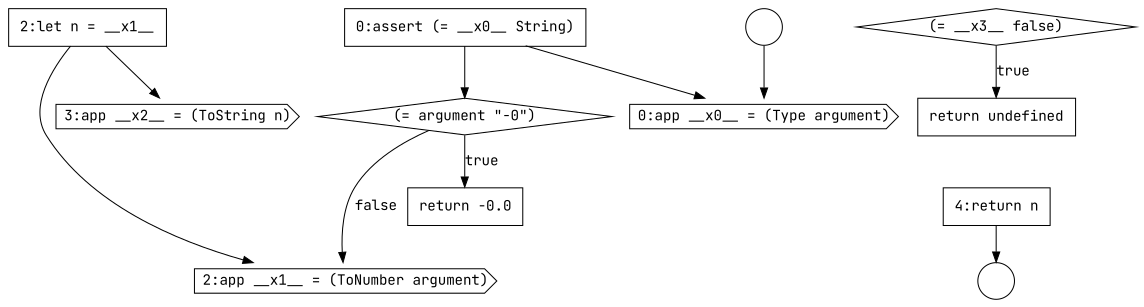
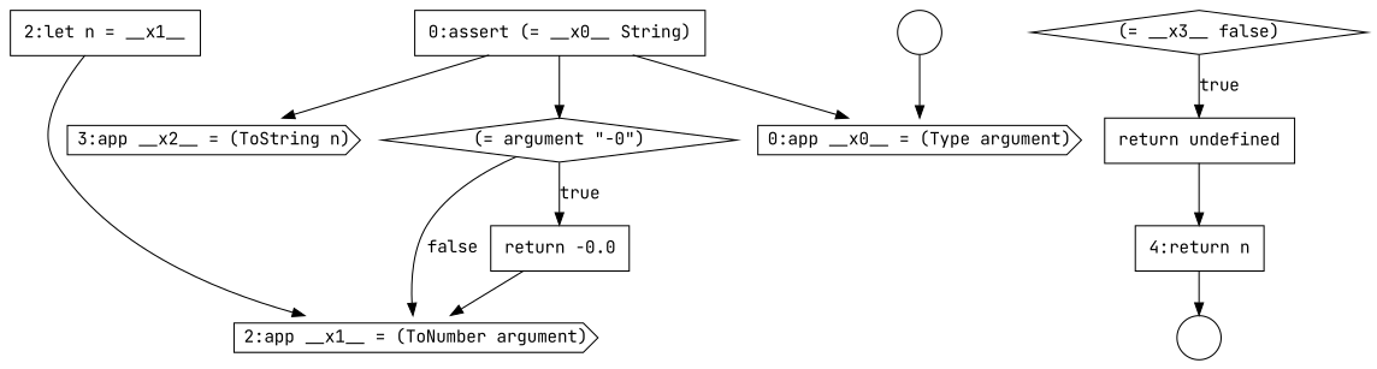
  digraph {
    fontname="JetBrains Mono"
    node [color=black fillcolor=white fontname="JetBrains Mono" shape=none style=filled]
    edge [color=black fontname="JetBrains Mono"]
    n1 [label=<<font color="black">2:app __x1__ = (ToNumber argument)</font>> shape=cds]
    n2 [label=<<font color="black">     <table border="0" cellborder="1" cellspacing="0" cellpadding="10">       <tr><td align="left">2:let n = __x1__</td></tr>     </table>   </font>> margin=0]
    n3 [label=<<font color="black">3:app __x2__ = (ToString n)</font>> shape=cds]
    n4 [label=<<font color="black">(= __x3__ false)</font>> shape=diamond]
    n5 [label=<<font color="black">     <table border="0" cellborder="1" cellspacing="0" cellpadding="10">       <tr><td align="left">return undefined</td></tr>     </table>   </font>> margin=0]
    n6 [label=<<font color="black">     <table border="0" cellborder="1" cellspacing="0" cellpadding="10">       <tr><td align="left">return -0.0</td></tr>     </table>   </font>> margin=0]
    n7 [label=<<font color="black">     <table border="0" cellborder="1" cellspacing="0" cellpadding="10">       <tr><td align="left">4:return n</td></tr>     </table>   </font>> margin=0]
    n8 [label=" " shape=circle]
    n9 [label=<<font color="black">(= argument &quot;-0&quot;)</font>> shape=diamond]
    n10 [label=<<font color="black">     <table border="0" cellborder="1" cellspacing="0" cellpadding="10">       <tr><td align="left">0:assert (= __x0__ String)</td></tr>     </table>   </font>> margin=0]
    n11 [label=<<font color="black">0:app __x0__ = (Type argument)</font>> shape=cds]
    n12 [label=" " shape=circle]
    n2 -> n1
-   n2 -> n3
+   n10 -> n3
    n4 -> n5 [label=<<font color="black">true</font>>]
+   n5 -> n7
+   n6 -> n1
    n7 -> n8
    n9 -> n1 [label=<<font color="black">false</font>>]
    n9 -> n6 [label=<<font color="black">true</font>>]
    n10 -> n9
    n10 -> n11
    n12 -> n11
  }
